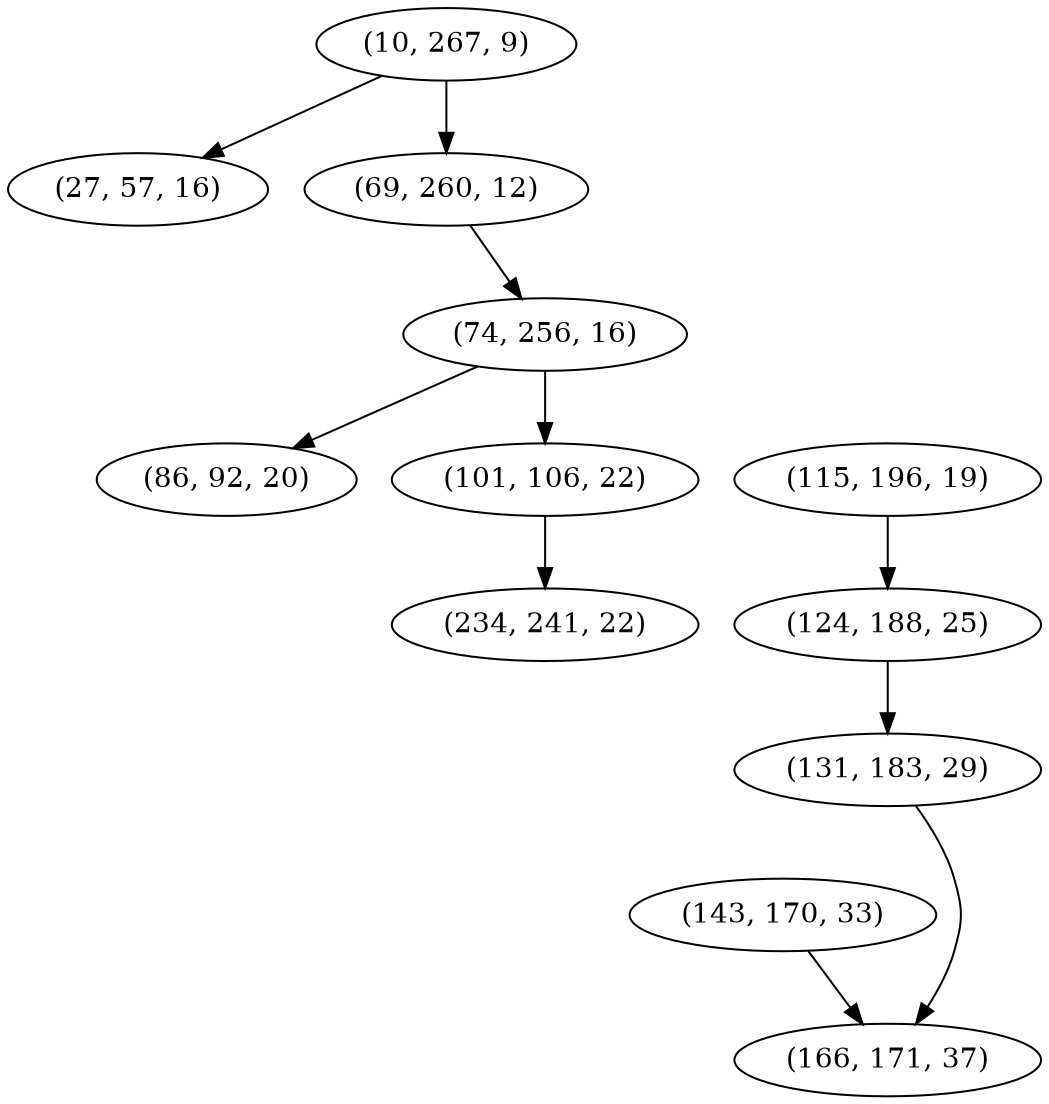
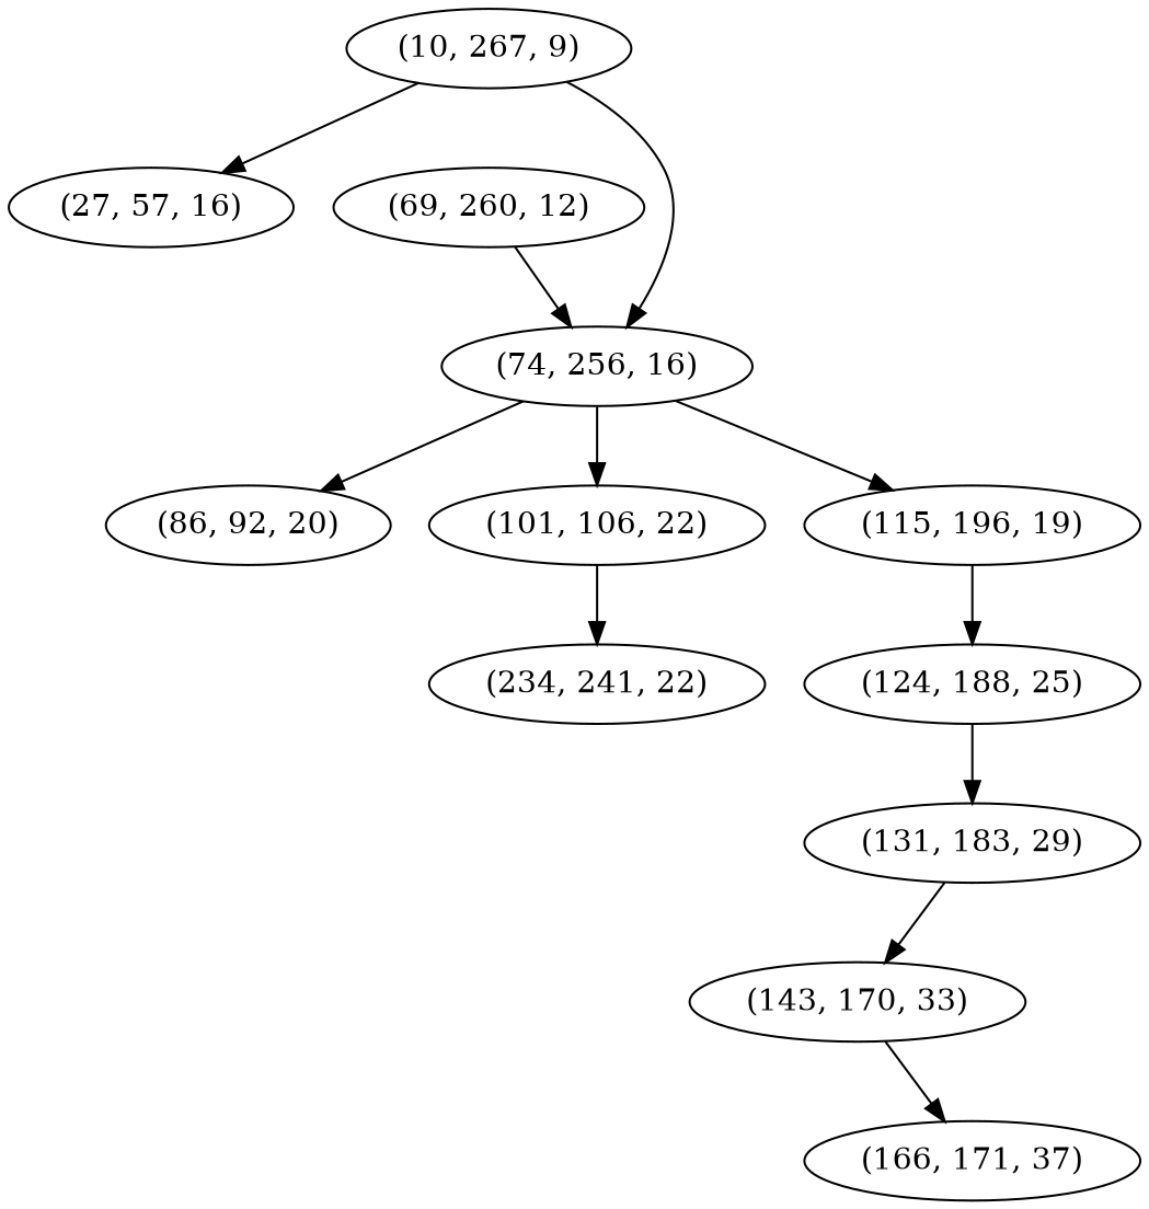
  digraph {
    "(10, 267, 9)"
    "(27, 57, 16)"
    "(69, 260, 12)"
    "(74, 256, 16)"
    "(86, 92, 20)"
    "(101, 106, 22)"
    "(115, 196, 19)"
    "(234, 241, 22)"
    "(124, 188, 25)"
    "(131, 183, 29)"
    n11 [label="(143, 170, 33)"]
    "(166, 171, 37)"
    "(10, 267, 9)" -> "(27, 57, 16)"
-   "(10, 267, 9)" -> "(69, 260, 12)"
+   "(10, 267, 9)" -> "(74, 256, 16)"
    "(69, 260, 12)" -> "(74, 256, 16)"
    "(74, 256, 16)" -> "(86, 92, 20)"
    "(74, 256, 16)" -> "(101, 106, 22)"
+   "(74, 256, 16)" -> "(115, 196, 19)"
    "(101, 106, 22)" -> "(234, 241, 22)"
    "(115, 196, 19)" -> "(124, 188, 25)"
    "(124, 188, 25)" -> "(131, 183, 29)"
-   "(131, 183, 29)" -> "(166, 171, 37)"
+   "(131, 183, 29)" -> n11
    n11 -> "(166, 171, 37)"
  }
